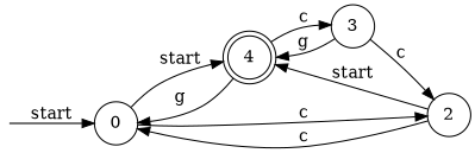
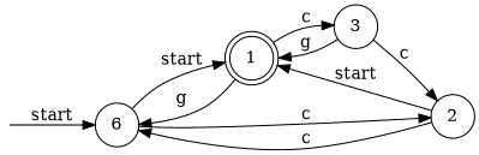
  digraph {
    rankdir=LR
    node [shape=circle]
    __start [shape=point style=invis]
-   0
-   1 [shape=doublecircle label=4]
+   0 [label=6]
+   1 [shape=doublecircle]
    2
    3
    __start -> 0 [label=start]
    0 -> 1 [label=start]
    0 -> 2 [label=c]
    1 -> 0 [label=g]
    1 -> 3 [label=c]
    2 -> 0 [label=c]
    2 -> 1 [label=start]
    3 -> 1 [label=g]
    3 -> 2 [label=c]
  }
